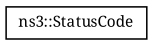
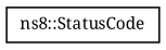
  digraph {
    rankdir=TB
    fontname="Noto Serif"
-   n1 [color=black fillcolor=white fontname="Noto Serif" fontsize=10 height=0.2 label="ns3::StatusCode" shape=record style=filled width=0.4]
+   n1 [color=black fillcolor=white fontname="Noto Serif" fontsize=10 height=0.2 label="ns8::StatusCode" shape=record style=filled width=0.4]
  }
